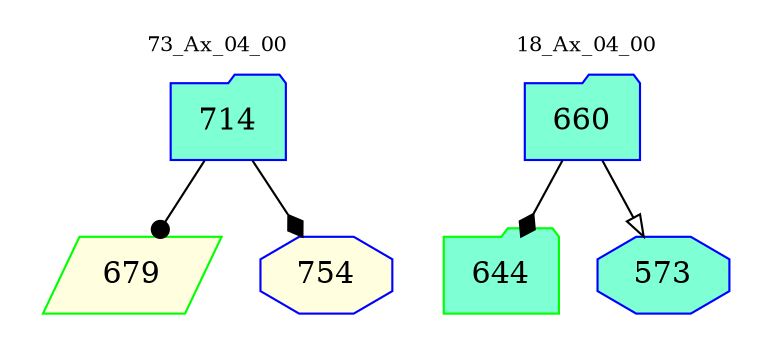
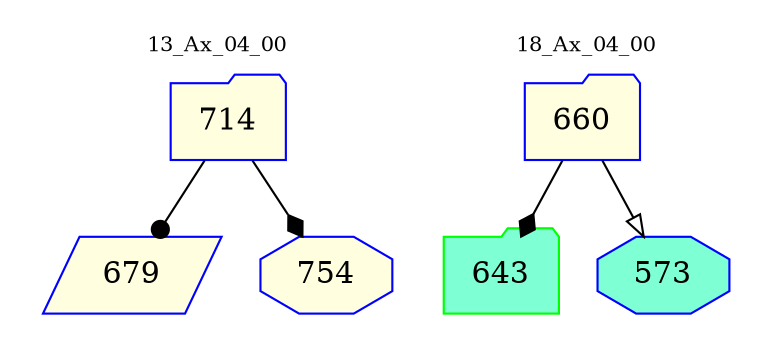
  digraph {
    node [color=blue fillcolor=lightyellow shape=folder style=filled]
    edge [arrowhead=diamond color=black]
-   n1 [fillcolor=aquamarine label=714]
-   n2 [color=green label=679 shape=parallelogram]
+   n1 [label=714]
+   n2 [label=679 shape=parallelogram]
    n3 [label=754 shape=octagon]
-   n4 [fillcolor=aquamarine label=660]
-   n5 [color=green fillcolor=aquamarine label=644]
+   n4 [label=660]
+   n5 [color=green fillcolor=aquamarine label=643]
    n6 [fillcolor=aquamarine label=573 shape=octagon]
    subgraph cluster_1 {
      color=white
      fontsize=10
-     label="73_Ax_04_00"
+     label="13_Ax_04_00"
      n1
      n2
      n3
    }
    subgraph cluster_2 {
      color=white
      fontsize=10
      label="18_Ax_04_00"
      n4
      n5
      n6
    }
    n1 -> n2 [arrowhead=dot]
    n1 -> n3
    n4 -> n5
    n4 -> n6 [arrowhead=onormal]
  }
